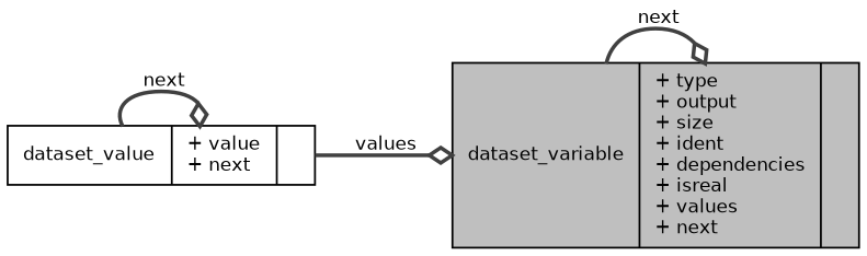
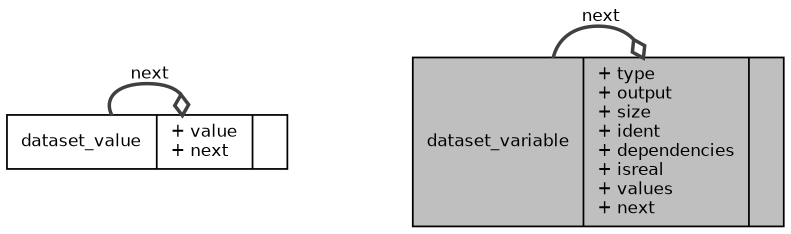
  digraph {
    rankdir=LR
    node [color=black fontname=Helvetica fontsize=10 shape=record style=filled]
    edge [arrowhead=odiamond color=grey25 fontname=Helvetica fontsize=10 labelfontname=Helvetica labelfontsize=10 style=bold]
    n1 [fillcolor=grey75 fontcolor=black height=0.2 label="{dataset_variable\n|+ type\l+ output\l+ size\l+ ident\l+ dependencies\l+ isreal\l+ values\l+ next\l|}" width=0.4]
    n2 [fillcolor=white height=0.2 label="{dataset_value\n|+ value\l+ next\l|}" width=0.4]
    n1 -> n1 [label=" next"]
-   n2 -> n1 [label=" values"]
    n2 -> n2 [label=" next"]
  }
